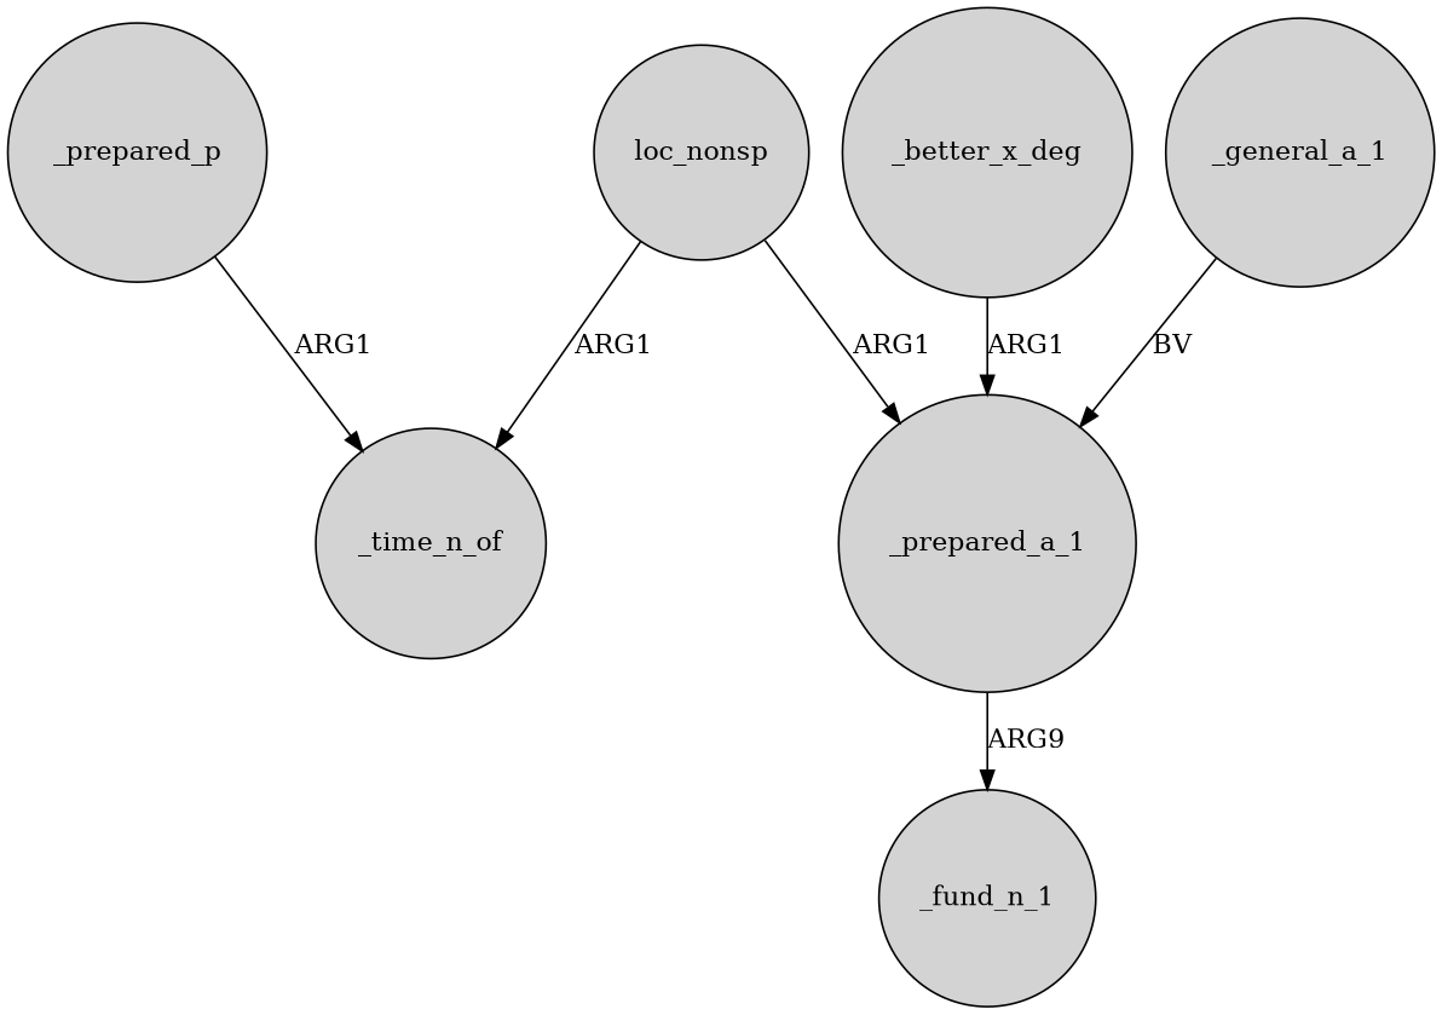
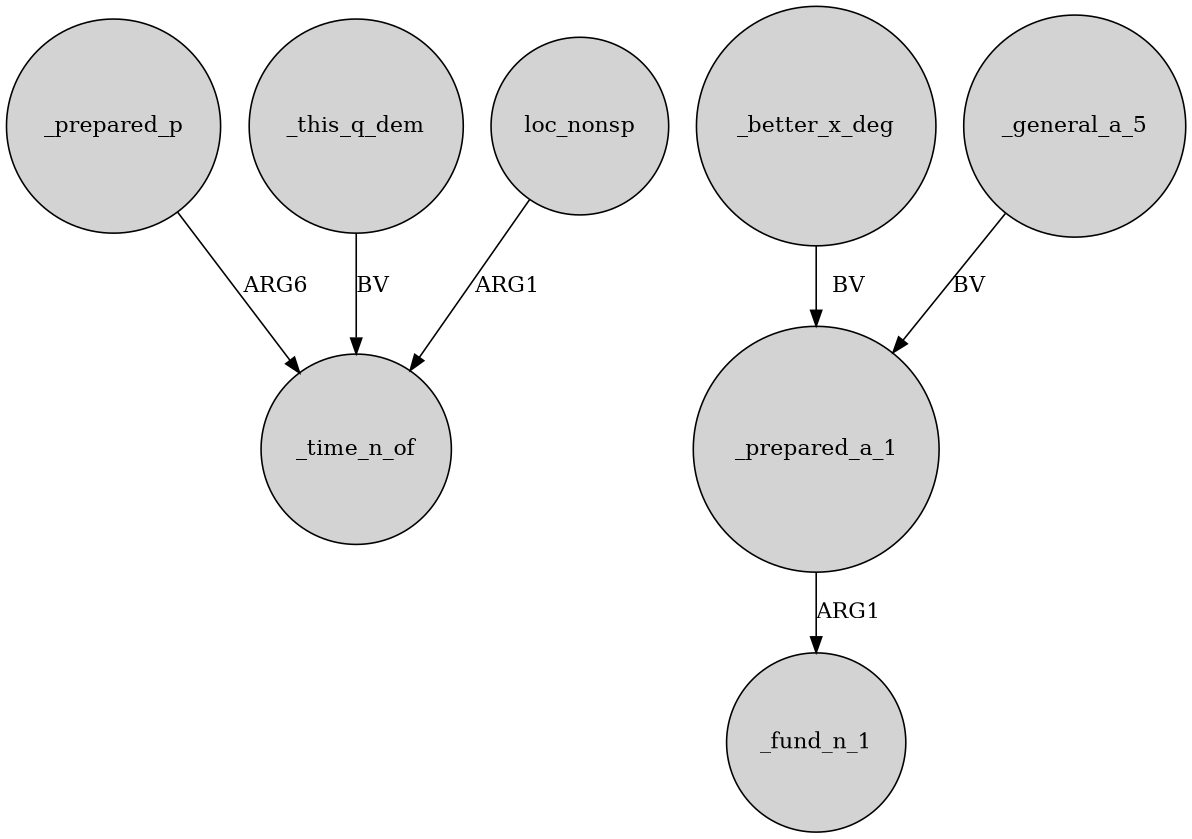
  digraph {
    node [shape=circle style=filled]
    _prepared_a_1
    _fund_n_1
    loc_nonsp
    _time_n_of
+   _this_q_dem
    n6 [label=_prepared_p]
    _better_x_deg
-   _general_a_1
-   _prepared_a_1 -> _fund_n_1 [label=ARG9]
-   loc_nonsp -> _prepared_a_1 [label=ARG1]
+   _general_a_1 [label=_general_a_5]
+   _prepared_a_1 -> _fund_n_1 [label=ARG1]
    loc_nonsp -> _time_n_of [label=ARG1]
-   n6 -> _time_n_of [label=ARG1]
-   _better_x_deg -> _prepared_a_1 [label=ARG1]
+   _this_q_dem -> _time_n_of [label=BV]
+   n6 -> _time_n_of [label=ARG6]
+   _better_x_deg -> _prepared_a_1 [label=BV]
    _general_a_1 -> _prepared_a_1 [label=BV]
  }
